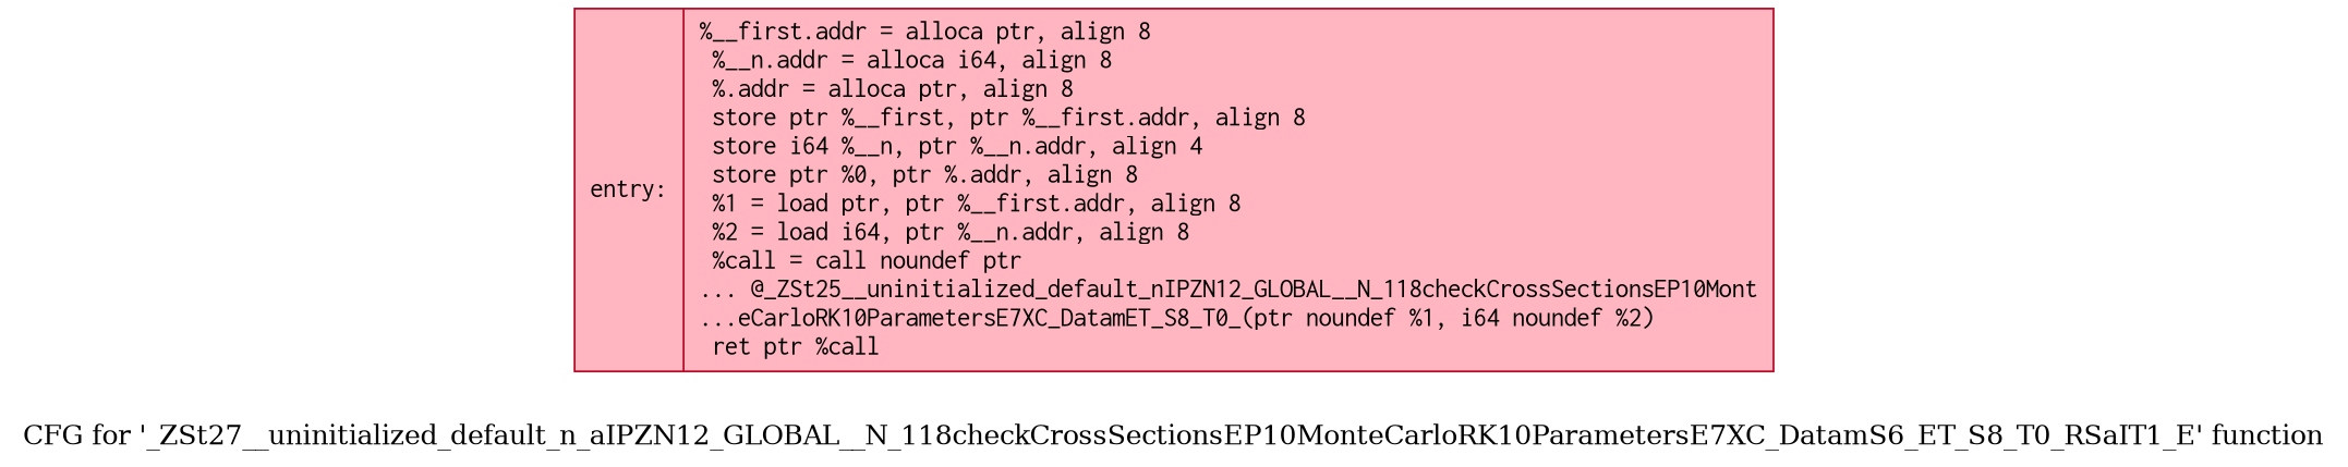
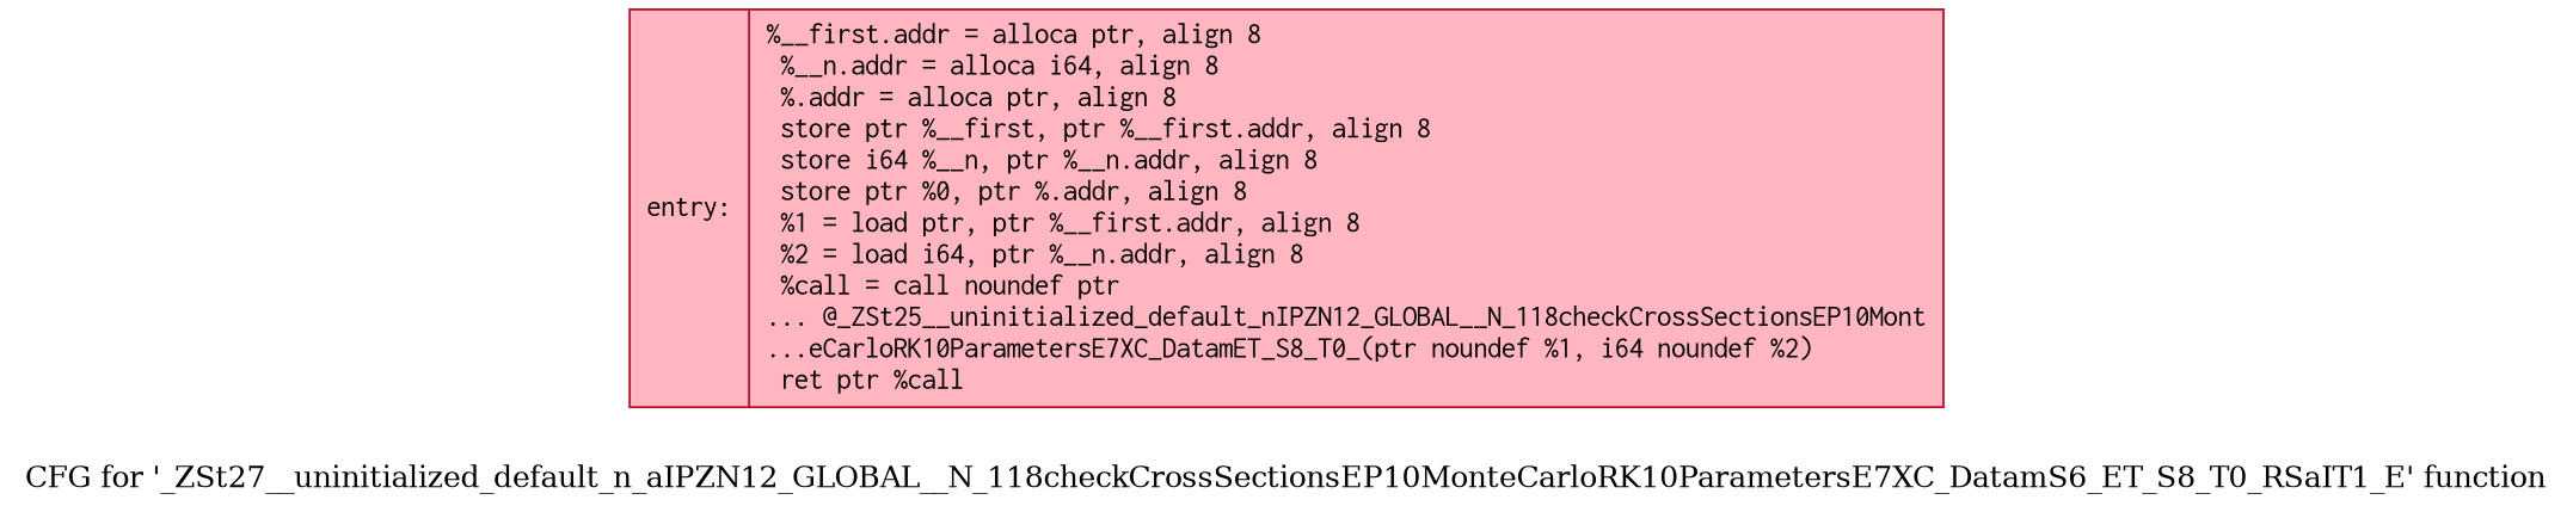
  digraph {
    label="CFG for '_ZSt27__uninitialized_default_n_aIPZN12_GLOBAL__N_118checkCrossSectionsEP10MonteCarloRK10ParametersE7XC_DatamS6_ET_S8_T0_RSaIT1_E' function"
    rankdir=LR
-   n1 [color="#b70d28ff" fillcolor=lightpink fontname=Courier label="{entry:\l|  %__first.addr = alloca ptr, align 8\l  %__n.addr = alloca i64, align 8\l  %.addr = alloca ptr, align 8\l  store ptr %__first, ptr %__first.addr, align 8\l  store i64 %__n, ptr %__n.addr, align 4\l  store ptr %0, ptr %.addr, align 8\l  %1 = load ptr, ptr %__first.addr, align 8\l  %2 = load i64, ptr %__n.addr, align 8\l  %call = call noundef ptr\l... @_ZSt25__uninitialized_default_nIPZN12_GLOBAL__N_118checkCrossSectionsEP10Mont\l...eCarloRK10ParametersE7XC_DatamET_S8_T0_(ptr noundef %1, i64 noundef %2)\l  ret ptr %call\l}" shape=record style=filled]
+   n1 [color="#b70d28ff" fillcolor=lightpink fontname=Courier label="{entry:\l|  %__first.addr = alloca ptr, align 8\l  %__n.addr = alloca i64, align 8\l  %.addr = alloca ptr, align 8\l  store ptr %__first, ptr %__first.addr, align 8\l  store i64 %__n, ptr %__n.addr, align 8\l  store ptr %0, ptr %.addr, align 8\l  %1 = load ptr, ptr %__first.addr, align 8\l  %2 = load i64, ptr %__n.addr, align 8\l  %call = call noundef ptr\l... @_ZSt25__uninitialized_default_nIPZN12_GLOBAL__N_118checkCrossSectionsEP10Mont\l...eCarloRK10ParametersE7XC_DatamET_S8_T0_(ptr noundef %1, i64 noundef %2)\l  ret ptr %call\l}" shape=record style=filled]
  }
